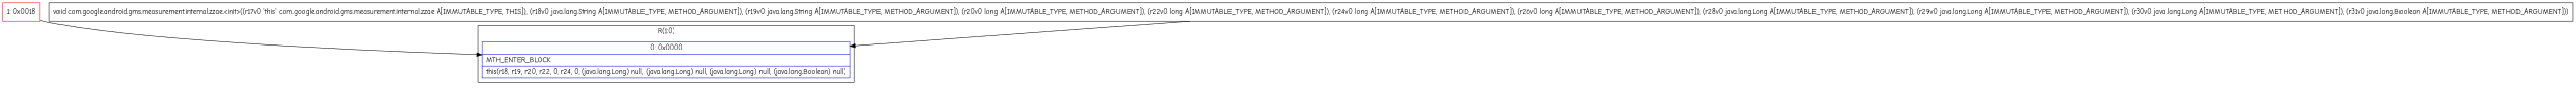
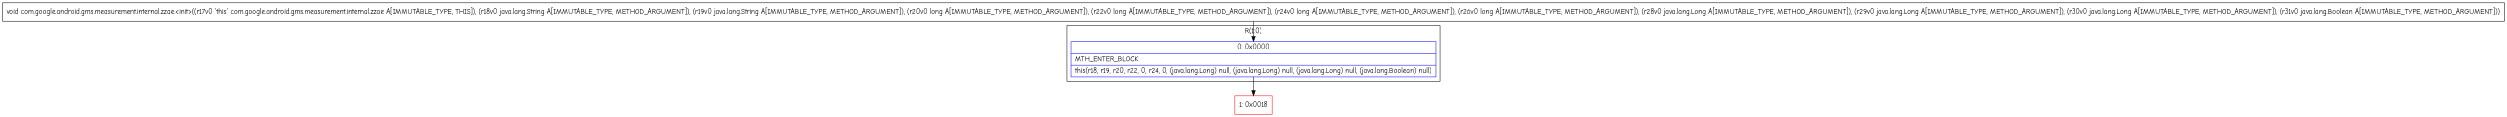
  digraph {
    fontname="Comic Neue"
    node [shape=record fontname="Comic Neue"]
    edge [fontname="Comic Neue"]
    n1 [color=blue label="{0\:\ 0x0000|MTH_ENTER_BLOCK\l|this(r18, r19, r20, r22, 0, r24, 0, (java.lang.Long) null, (java.lang.Long) null, (java.lang.Long) null, (java.lang.Boolean) null)\l}"]
    n2 [color=red label="{1\:\ 0x0018}"]
    n3 [label="{void com.google.android.gms.measurement.internal.zzae.\<init\>((r17v0 'this' com.google.android.gms.measurement.internal.zzae A[IMMUTABLE_TYPE, THIS]), (r18v0 java.lang.String A[IMMUTABLE_TYPE, METHOD_ARGUMENT]), (r19v0 java.lang.String A[IMMUTABLE_TYPE, METHOD_ARGUMENT]), (r20v0 long A[IMMUTABLE_TYPE, METHOD_ARGUMENT]), (r22v0 long A[IMMUTABLE_TYPE, METHOD_ARGUMENT]), (r24v0 long A[IMMUTABLE_TYPE, METHOD_ARGUMENT]), (r26v0 long A[IMMUTABLE_TYPE, METHOD_ARGUMENT]), (r28v0 java.lang.Long A[IMMUTABLE_TYPE, METHOD_ARGUMENT]), (r29v0 java.lang.Long A[IMMUTABLE_TYPE, METHOD_ARGUMENT]), (r30v0 java.lang.Long A[IMMUTABLE_TYPE, METHOD_ARGUMENT]), (r31v0 java.lang.Boolean A[IMMUTABLE_TYPE, METHOD_ARGUMENT])) }"]
    subgraph cluster_1 {
      label="R(1:0)"
      n1
    }
-   n2 -> n1
+   n1 -> n2
    n3 -> n1
  }
